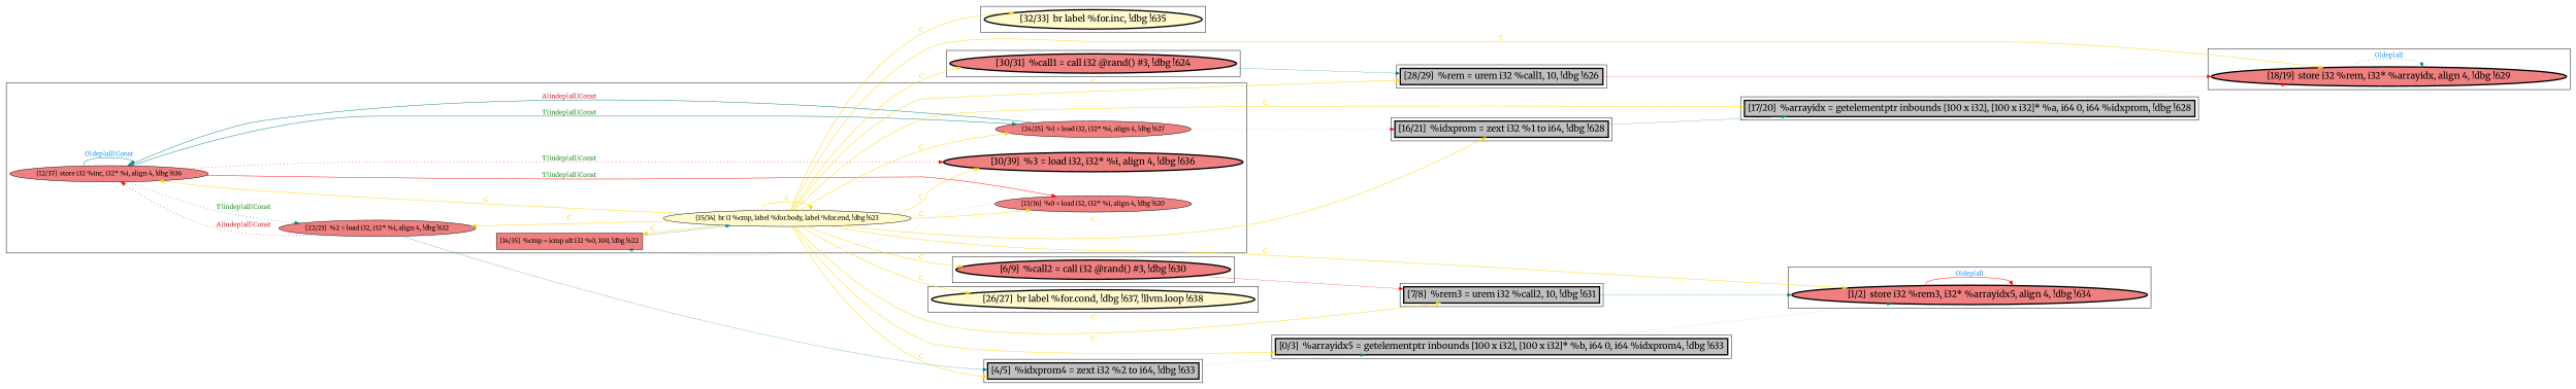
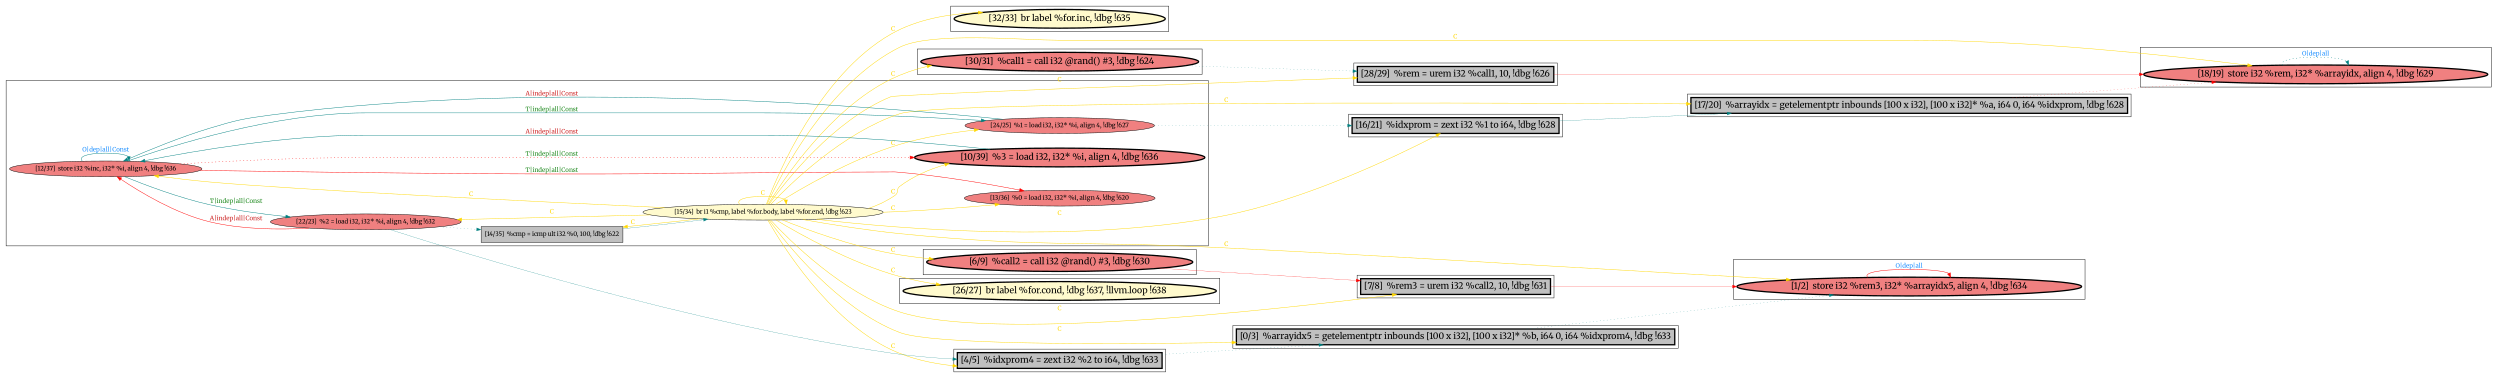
  digraph {
    fontname=Merriweather
    rankdir=LR
    node [fillcolor=lightcoral fontname=Merriweather fontsize=20 penwidth=3.0 shape=ellipse style=filled]
    edge [color=gold fontcolor=gold fontname=Merriweather penwidth=1.0 style=solid]
    n1 [label="[18/19]  store i32 %rem, i32* %arrayidx, align 4, !dbg !629"]
    n2 [fillcolor=grey label="[16/21]  %idxprom = zext i32 %1 to i64, !dbg !628" shape=rectangle]
    n3 [label="[30/31]  %call1 = call i32 @rand() #3, !dbg !624"]
    n4 [label="[1/2]  store i32 %rem3, i32* %arrayidx5, align 4, !dbg !634"]
    n5 [fillcolor=grey label="[28/29]  %rem = urem i32 %call1, 10, !dbg !626" shape=rectangle]
    n6 [fillcolor=grey label="[7/8]  %rem3 = urem i32 %call2, 10, !dbg !631" shape=rectangle]
    n7 [fillcolor=grey label="[0/3]  %arrayidx5 = getelementptr inbounds [100 x i32], [100 x i32]* %b, i64 0, i64 %idxprom4, !dbg !633" shape=rectangle]
    n8 [fillcolor=lemonchiffon label="[26/27]  br label %for.cond, !dbg !637, !llvm.loop !638"]
    n9 [label="[12/37]  store i32 %inc, i32* %i, align 4, !dbg !636" fontsize="" penwidth=""]
    n10 [fillcolor=lemonchiffon label="[15/34]  br i1 %cmp, label %for.body, label %for.end, !dbg !623" fontsize="" penwidth=""]
    n11 [label="[10/39]  %3 = load i32, i32* %i, align 4, !dbg !636"]
    n12 [label="[22/23]  %2 = load i32, i32* %i, align 4, !dbg !632" fontsize="" penwidth=""]
    n13 [label="[13/36]  %0 = load i32, i32* %i, align 4, !dbg !620" fontsize="" penwidth=""]
-   n14 [label="[14/35]  %cmp = icmp ult i32 %0, 100, !dbg !622" shape=rectangle fontsize="" penwidth=""]
+   n14 [fillcolor=grey label="[14/35]  %cmp = icmp ult i32 %0, 100, !dbg !622" shape=rectangle fontsize="" penwidth=""]
    n15 [label="[24/25]  %1 = load i32, i32* %i, align 4, !dbg !627" fontsize="" penwidth=""]
    n16 [label="[6/9]  %call2 = call i32 @rand() #3, !dbg !630"]
    n17 [fillcolor=grey label="[17/20]  %arrayidx = getelementptr inbounds [100 x i32], [100 x i32]* %a, i64 0, i64 %idxprom, !dbg !628" shape=rectangle]
    n18 [fillcolor=lemonchiffon label="[32/33]  br label %for.inc, !dbg !635"]
    n19 [fillcolor=grey label="[4/5]  %idxprom4 = zext i32 %2 to i64, !dbg !633" shape=rectangle]
    subgraph cluster_1 {
      n1
    }
    subgraph cluster_2 {
      n2
    }
    subgraph cluster_3 {
      n3
    }
    subgraph cluster_4 {
      n4
    }
    subgraph cluster_5 {
      n5
    }
    subgraph cluster_6 {
      n6
    }
    subgraph cluster_7 {
      n7
    }
    subgraph cluster_8 {
      n8
    }
    subgraph cluster_9 {
      n9
      n10
      n11
      n12
      n13
      n14
      n15
    }
    subgraph cluster_10 {
      n16
    }
    subgraph cluster_11 {
      n17
    }
    subgraph cluster_12 {
      n18
    }
    subgraph cluster_13 {
      n19
    }
    n1 -> n1 [color=teal fontcolor=dodgerblue label="O|dep|all" style=dotted]
    n2 -> n17 [color=teal fontcolor=black penwidth=0.5 style=bold]
-   n3 -> n5 [color=teal fontcolor=black penwidth=0.5 style=bold]
+   n3 -> n5 [color=teal fontcolor=black penwidth=0.5 style=dotted]
    n4 -> n4 [color=red fontcolor=dodgerblue label="O|dep|all" style=bold]
    n5 -> n1 [color=red fontcolor=black penwidth=0.5 style=bold]
-   n6 -> n4 [color=teal fontcolor=black penwidth=0.5 style=bold]
+   n6 -> n4 [color=red fontcolor=black penwidth=0.5 style=bold]
    n7 -> n4 [color=teal fontcolor=black penwidth=0.5 style=dotted]
    n9 -> n9 [color=teal fontcolor=dodgerblue label="O|dep|all|Const" style=bold]
    n9 -> n11 [color=red fontcolor=forestgreen label="T|indep|all|Const" style=dotted]
-   n9 -> n12 [color=teal fontcolor=forestgreen label="T|indep|all|Const" style=dotted]
+   n9 -> n12 [color=teal fontcolor=forestgreen label="T|indep|all|Const" style=bold]
    n9 -> n13 [color=red fontcolor=forestgreen label="T|indep|all|Const" style=bold]
    n9 -> n15 [color=teal fontcolor=forestgreen label="T|indep|all|Const" style=bold]
    n10 -> n1 [label=C]
    n10 -> n2 [label=C]
    n10 -> n3 [label=C]
    n10 -> n4 [label=C]
    n10 -> n5 [label=C]
    n10 -> n6 [label=C]
    n10 -> n7 [label=C]
    n10 -> n8 [label=C]
    n10 -> n9 [label=C]
    n10 -> n10 [label=C]
    n10 -> n11 [label=C]
    n10 -> n12 [label=C]
    n10 -> n13 [label=C]
    n10 -> n14 [label=C]
    n10 -> n15 [label=C]
    n10 -> n16 [label=C]
    n10 -> n17 [label=C]
    n10 -> n18 [label=C]
    n10 -> n19 [label=C]
-   n12 -> n9 [color=red fontcolor=firebrick3 label="A|indep|all|Const" style=dotted]
+   n11 -> n9 [color=teal fontcolor=firebrick3 label="A|indep|all|Const" style=bold]
+   n12 -> n9 [color=red fontcolor=firebrick3 label="A|indep|all|Const" style=bold]
    n12 -> n19 [color=teal fontcolor=black penwidth=0.5 style=bold]
-   n13 -> n14 [color=teal fontcolor=black penwidth=0.5 style=dotted]
+   n12 -> n14 [color=teal fontcolor=black penwidth=0.5 style=dotted]
    n14 -> n10 [color=teal fontcolor=black penwidth=0.5 style=bold]
-   n15 -> n2 [color=red fontcolor=black penwidth=0.5 style=dotted]
+   n15 -> n2 [color=teal fontcolor=black penwidth=0.5 style=dotted]
    n15 -> n9 [color=teal fontcolor=firebrick3 label="A|indep|all|Const" style=bold]
    n16 -> n6 [color=red fontcolor=black penwidth=0.5 style=bold]
    n17 -> n1 [color=red fontcolor=black penwidth=0.5 style=dotted]
    n19 -> n7 [color=teal fontcolor=black penwidth=0.5 style=dotted]
  }
